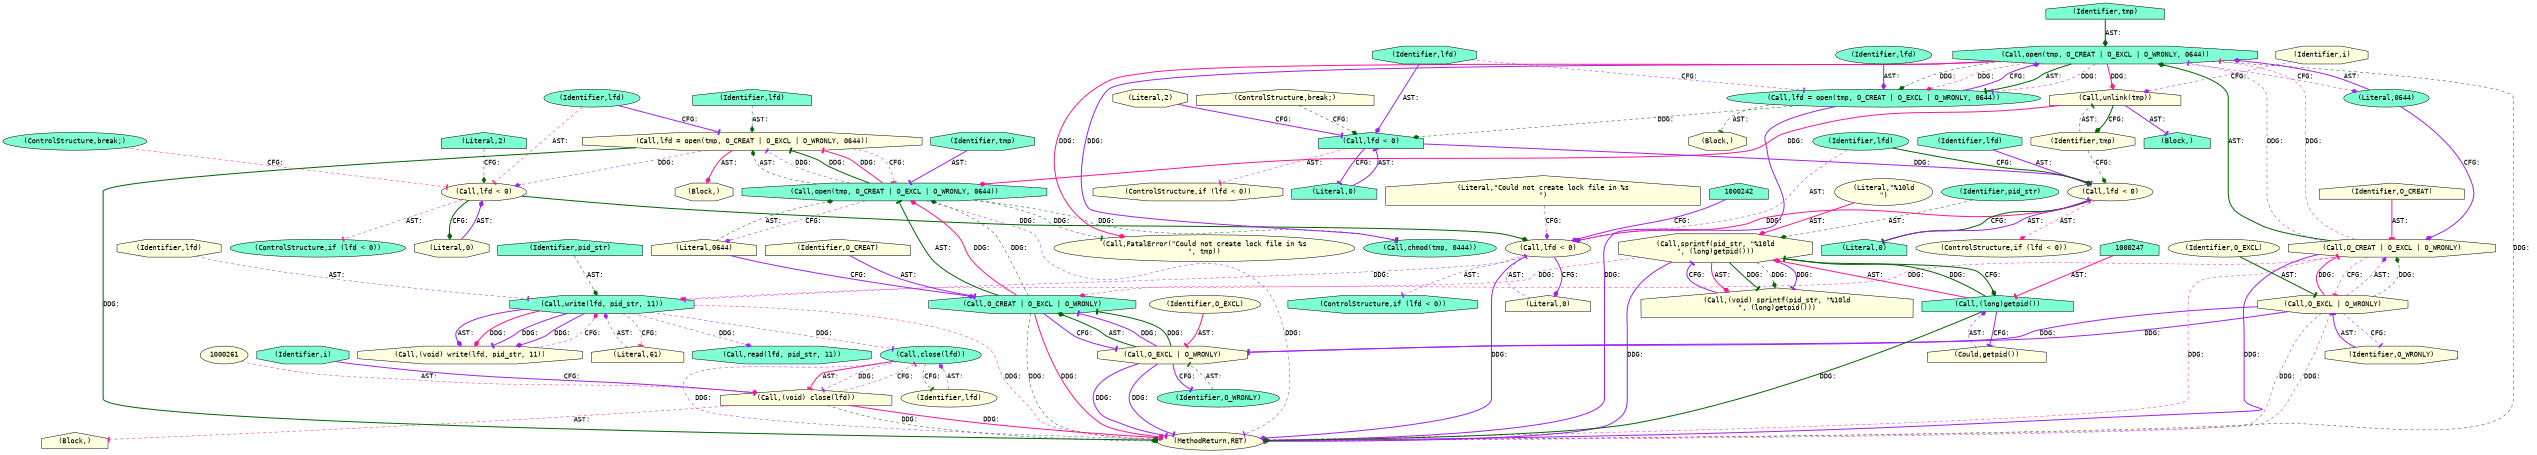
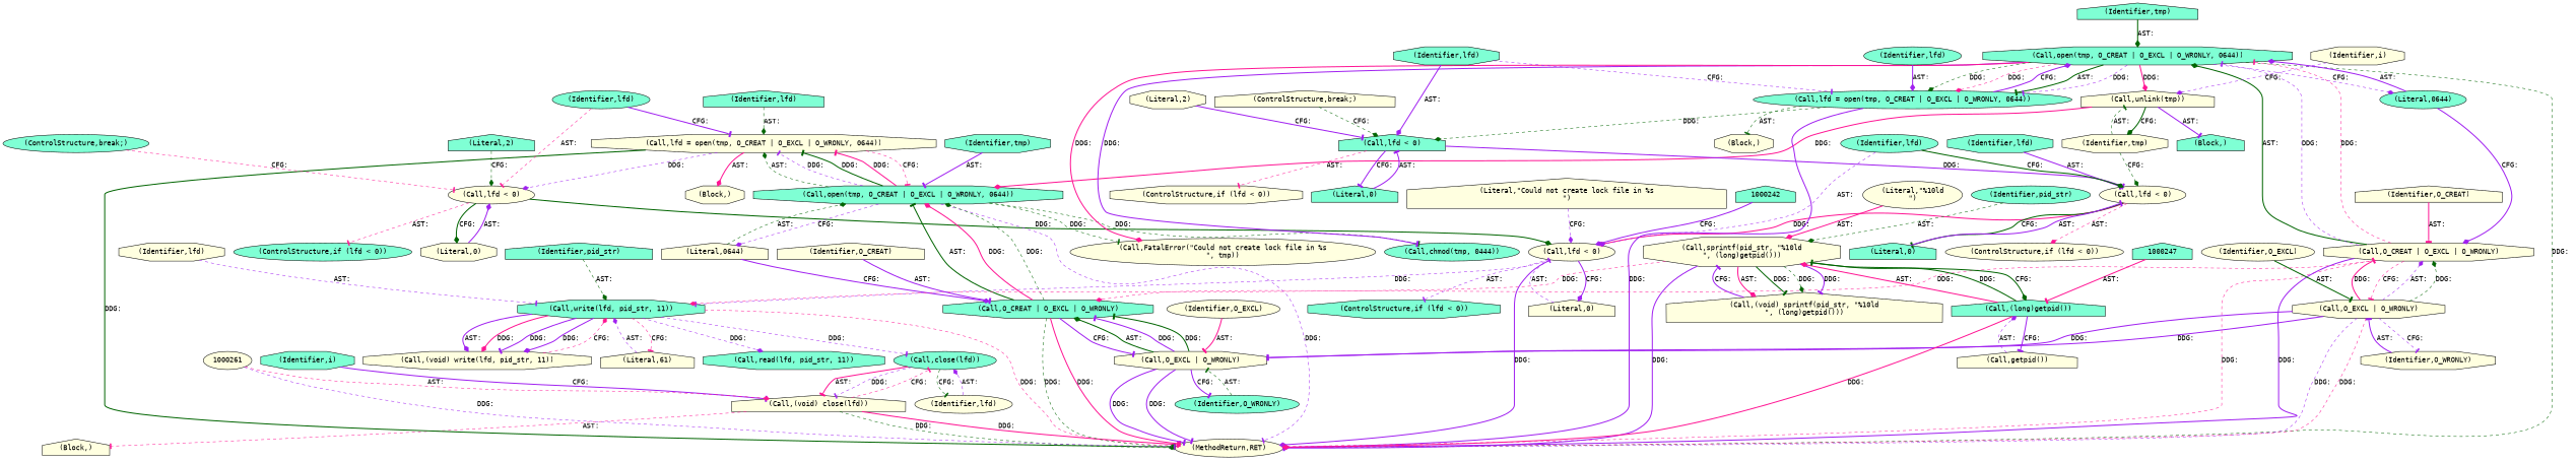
  digraph {
    fontname="DejaVu Sans Mono"
    node [fillcolor=lightyellow fontname="DejaVu Sans Mono" shape=octagon style=filled]
    edge [arrowhead=tee color=purple fontname="DejaVu Sans Mono" style=bold]
    n1 [fillcolor=aquamarine label="(Call,close(lfd))" shape=ellipse]
    n2 [label="(Call,(void) close(lfd))" shape=house]
    n3 [label="(MethodReturn,RET)" shape=ellipse]
    n4 [label="(Identifier,lfd)" shape=ellipse]
    n5 [label="(Block,)" shape=house]
    n6 [fillcolor=aquamarine label="(Call,write(lfd, pid_str, 11))"]
    n7 [label="(Literal,61)" shape=house]
    n8 [fillcolor=aquamarine label="(Call,read(lfd, pid_str, 11))"]
    n9 [label="(Call,(void) write(lfd, pid_str, 11))"]
    n10 [label="(Call,lfd < 0)" shape=ellipse]
    n11 [fillcolor=aquamarine label="(ControlStructure,if (lfd < 0))"]
    n12 [label="(Literal,0)" shape=house]
    n13 [label="(Call,lfd < 0)" shape=ellipse]
    n14 [label="(Literal,0)"]
    n15 [fillcolor=aquamarine label="(ControlStructure,if (lfd < 0))" shape=ellipse]
    n16 [label="(Call,lfd = open(tmp, O_CREAT | O_EXCL | O_WRONLY, 0644))"]
    n17 [fillcolor=aquamarine label="(Call,open(tmp, O_CREAT | O_EXCL | O_WRONLY, 0644))"]
    n18 [label="(Block,)"]
    n19 [fillcolor=aquamarine label="(Call,chmod(tmp, 0444))" shape=ellipse]
    n20 [label="(Call,FatalError(\"Could not create lock file in %s\n\", tmp))" shape=ellipse]
    n21 [label="(Literal,0644)" shape=house]
    n22 [fillcolor=aquamarine label="(Call,O_CREAT | O_EXCL | O_WRONLY)"]
    n23 [label="(Call,unlink(tmp))" shape=house]
    n24 [label="(Identifier,tmp)"]
    n25 [fillcolor=aquamarine label="(Block,)" shape=house]
    n26 [label="(Call,lfd < 0)" shape=ellipse]
    n27 [fillcolor=aquamarine label="(Call,open(tmp, O_CREAT | O_EXCL | O_WRONLY, 0644))"]
    n28 [fillcolor=aquamarine label="(Call,lfd = open(tmp, O_CREAT | O_EXCL | O_WRONLY, 0644))" shape=ellipse]
    n29 [fillcolor=aquamarine label="(Literal,0644)" shape=ellipse]
    n30 [fillcolor=aquamarine label="(Call,lfd < 0)" shape=house]
    n31 [label="(Block,)"]
    n32 [label="(Call,O_CREAT | O_EXCL | O_WRONLY)"]
    n33 [label="(Call,O_EXCL | O_WRONLY)"]
    n34 [label="(Call,O_EXCL | O_WRONLY)"]
    n35 [label="(Identifier,O_WRONLY)"]
    n36 [fillcolor=aquamarine label="(Identifier,O_WRONLY)" shape=ellipse]
    n37 [fillcolor=aquamarine label="(Literal,0)" shape=house]
    n38 [label="(ControlStructure,if (lfd < 0))" shape=ellipse]
    n39 [fillcolor=aquamarine label="(Literal,0)" shape=house]
    n40 [label="(ControlStructure,if (lfd < 0))"]
    n41 [label="(Call,sprintf(pid_str, \"%10ld\n\", (long)getpid()))"]
    n42 [fillcolor=aquamarine label="(Call,(long)getpid())" shape=house]
    n43 [label="(Call,(void) sprintf(pid_str, \"%10ld\n\", (long)getpid()))" shape=house]
-   n44 [label="(Could,getpid())" shape=house]
+   n44 [label="(Call,getpid())" shape=house]
    n45 [label="(Identifier,O_EXCL)" shape=ellipse]
    n46 [fillcolor=aquamarine label="(Identifier,lfd)"]
    n47 [fillcolor=aquamarine label="(Literal,2)" shape=house]
    n48 [label="(ControlStructure,break;)" shape=house]
    n49 [fillcolor=aquamarine label="(Identifier,lfd)"]
    n50 [fillcolor=aquamarine label="(Identifier,i)"]
    n51 [label="(Identifier,O_EXCL)" shape=ellipse]
    n52 [label="(Literal,\"%10ld\n\")" shape=ellipse]
    n53 [label="(Literal,2)"]
    n54 [fillcolor=aquamarine label="(Identifier,pid_str)" shape=house]
    n55 [fillcolor=aquamarine label="(Identifier,lfd)" shape=ellipse]
    n56 [fillcolor=aquamarine label="(Identifier,tmp)"]
    n57 [fillcolor=aquamarine label="(Identifier,lfd)" shape=ellipse]
    n58 [label="(Identifier,O_CREAT)" shape=house]
    n59 [fillcolor=aquamarine label="(Identifier,lfd)" shape=ellipse]
    n60 [label="(Literal,\"Could not create lock file in %s\n\")" shape=house]
    n61 [label="(Identifier,lfd)"]
    n62 [fillcolor=aquamarine label="(Identifier,tmp)" shape=house]
    n63 [fillcolor=aquamarine label="(Identifier,pid_str)" shape=ellipse]
    n64 [label="(Identifier,i)"]
    n65 [fillcolor=aquamarine label="(ControlStructure,break;)" shape=ellipse]
    n66 [label="(Identifier,O_CREAT)" shape=house]
    n67 [fillcolor=aquamarine label="(Identifier,lfd)" shape=house]
    1000242 [fillcolor=aquamarine shape=house]
    1000247 [fillcolor=aquamarine shape=house]
    1000261 [shape=ellipse]
    n1 -> n2 [color=deeppink label="AST: "]
    n1 -> n2 [label="DDG: " style=dashed]
-   n1 -> n3 [label="DDG: " style=dashed]
+   1000261 -> n3 [label="DDG: " style=dashed]
    n1 -> n4 [color=darkgreen label="CFG: " style=dashed]
    n2 -> n1 [color=deeppink label="CFG: " style=dashed]
    n2 -> n3 [color=deeppink label="DDG: "]
    n2 -> n3 [arrowhead=diamond color=darkgreen label="DDG: " style=dashed]
    n2 -> n5 [color=deeppink label="AST: " style=dashed]
    n4 -> n1 [arrowhead=diamond label="AST: " style=dashed]
    n6 -> n1 [label="DDG: " style=dashed]
    n6 -> n3 [color=deeppink label="DDG: " style=dashed]
    n6 -> n7 [color=deeppink label="CFG: " style=dashed]
    n6 -> n8 [arrowhead=diamond label="DDG: " style=dashed]
    n6 -> n9 [arrowhead=diamond label="AST: "]
    n6 -> n9 [arrowhead=diamond color=deeppink label="DDG: "]
    n6 -> n9 [label="DDG: "]
    n6 -> n9 [arrowhead=diamond label="DDG: "]
    n7 -> n6 [arrowhead=diamond label="AST: " style=dashed]
    n9 -> n6 [arrowhead=diamond color=deeppink label="CFG: " style=dashed]
    n10 -> n3 [arrowhead=diamond label="DDG: "]
    n10 -> n6 [label="DDG: " style=dashed]
    n10 -> n11 [label="AST: " style=dashed]
    n10 -> n12 [arrowhead=diamond label="CFG: "]
    n12 -> n10 [label="AST: " style=dashed]
    n13 -> n10 [arrowhead=diamond color=darkgreen label="DDG: "]
    n13 -> n14 [arrowhead=diamond color=darkgreen label="CFG: "]
    n13 -> n15 [color=deeppink label="AST: " style=dashed]
    n14 -> n13 [arrowhead=diamond label="AST: "]
    n16 -> n3 [color=darkgreen label="DDG: "]
    n16 -> n13 [arrowhead=diamond label="DDG: " style=dashed]
    n16 -> n17 [color=deeppink label="CFG: " style=dashed]
    n16 -> n18 [arrowhead=diamond color=deeppink label="AST: "]
    n17 -> n3 [label="DDG: " style=dashed]
    n17 -> n16 [arrowhead=diamond color=darkgreen label="AST: " style=dashed]
    n17 -> n16 [label="DDG: " style=dashed]
    n17 -> n16 [color=darkgreen label="DDG: "]
    n17 -> n16 [color=deeppink label="DDG: "]
    n17 -> n19 [color=darkgreen label="DDG: " style=dashed]
    n17 -> n20 [color=darkgreen label="DDG: " style=dashed]
    n17 -> n21 [arrowhead=diamond label="CFG: " style=dashed]
    n21 -> n17 [arrowhead=diamond color=darkgreen label="AST: " style=dashed]
    n21 -> n22 [arrowhead=diamond label="CFG: "]
    n22 -> n3 [arrowhead=diamond color=darkgreen label="DDG: " style=dashed]
    n22 -> n3 [color=deeppink label="DDG: "]
    n22 -> n17 [color=darkgreen label="AST: "]
    n22 -> n17 [arrowhead=diamond color=deeppink label="DDG: "]
    n22 -> n17 [arrowhead=diamond color=darkgreen label="DDG: " style=dashed]
    n22 -> n34 [label="CFG: "]
    n23 -> n17 [arrowhead=diamond color=deeppink label="DDG: "]
    n23 -> n24 [arrowhead=diamond color=darkgreen label="CFG: "]
    n23 -> n25 [label="AST: "]
    n24 -> n23 [color=darkgreen label="AST: " style=dashed]
    n24 -> n26 [arrowhead=diamond color=darkgreen label="CFG: " style=dashed]
    n26 -> n10 [arrowhead=diamond color=deeppink label="DDG: "]
    n26 -> n37 [color=darkgreen label="CFG: "]
    n26 -> n38 [arrowhead=diamond color=deeppink label="AST: " style=dashed]
    n27 -> n3 [arrowhead=diamond color=darkgreen label="DDG: " style=dashed]
    n27 -> n19 [label="DDG: "]
    n27 -> n20 [arrowhead=diamond color=deeppink label="DDG: "]
    n27 -> n23 [arrowhead=diamond color=deeppink label="DDG: "]
    n27 -> n28 [color=darkgreen label="AST: "]
    n27 -> n28 [label="DDG: " style=dashed]
    n27 -> n28 [arrowhead=diamond color=darkgreen label="DDG: " style=dashed]
    n27 -> n28 [arrowhead=diamond color=deeppink label="DDG: " style=dashed]
    n27 -> n29 [arrowhead=diamond label="CFG: " style=dashed]
    n28 -> n3 [arrowhead=diamond label="DDG: "]
    n28 -> n27 [arrowhead=diamond label="CFG: "]
    n28 -> n30 [arrowhead=diamond color=darkgreen label="DDG: " style=dashed]
    n28 -> n31 [color=darkgreen label="AST: " style=dashed]
    n29 -> n27 [arrowhead=diamond label="AST: "]
    n29 -> n32 [arrowhead=diamond label="CFG: "]
    n30 -> n26 [label="DDG: "]
    n30 -> n39 [label="CFG: "]
    n30 -> n40 [color=deeppink label="AST: " style=dashed]
    n32 -> n3 [color=deeppink label="DDG: " style=dashed]
    n32 -> n3 [label="DDG: "]
    n32 -> n22 [arrowhead=diamond color=deeppink label="DDG: " style=dashed]
    n32 -> n27 [arrowhead=diamond color=darkgreen label="AST: "]
    n32 -> n27 [label="DDG: " style=dashed]
    n32 -> n27 [color=deeppink label="DDG: " style=dashed]
    n32 -> n33 [color=deeppink label="CFG: " style=dashed]
    n33 -> n3 [arrowhead=diamond label="DDG: " style=dashed]
    n33 -> n3 [arrowhead=diamond color=deeppink label="DDG: " style=dashed]
    n33 -> n32 [arrowhead=diamond label="AST: " style=dashed]
    n33 -> n32 [arrowhead=diamond color=darkgreen label="DDG: " style=dashed]
    n33 -> n32 [color=deeppink label="DDG: "]
    n33 -> n34 [label="DDG: "]
    n33 -> n34 [label="DDG: "]
    n33 -> n35 [label="CFG: " style=dashed]
    n34 -> n3 [label="DDG: "]
    n34 -> n3 [label="DDG: "]
    n34 -> n22 [arrowhead=diamond color=darkgreen label="AST: "]
    n34 -> n22 [label="DDG: "]
    n34 -> n22 [color=darkgreen label="DDG: "]
    n34 -> n36 [label="CFG: "]
    n35 -> n33 [label="AST: "]
    n36 -> n34 [color=darkgreen label="AST: " style=dashed]
    n37 -> n26 [label="AST: "]
    n39 -> n30 [label="AST: "]
    n41 -> n3 [label="DDG: "]
    n41 -> n6 [arrowhead=diamond color=deeppink label="DDG: " style=dashed]
    n41 -> n42 [arrowhead=diamond color=darkgreen label="CFG: "]
    n41 -> n43 [arrowhead=diamond color=deeppink label="AST: "]
    n41 -> n43 [color=darkgreen label="DDG: "]
    n41 -> n43 [arrowhead=diamond color=darkgreen label="DDG: " style=dashed]
    n41 -> n43 [label="DDG: "]
-   n42 -> n3 [arrowhead=diamond color=darkgreen label="DDG: "]
+   n42 -> n3 [arrowhead=diamond color=deeppink label="DDG: "]
    n42 -> n41 [arrowhead=diamond color=deeppink label="AST: "]
    n42 -> n41 [color=darkgreen label="DDG: "]
    n42 -> n44 [label="CFG: "]
    n43 -> n41 [label="CFG: "]
    n44 -> n42 [arrowhead=diamond label="AST: " style=dashed]
    n45 -> n34 [color=deeppink label="AST: "]
    n46 -> n26 [label="AST: "]
    n47 -> n13 [arrowhead=diamond color=darkgreen label="CFG: " style=dashed]
    n48 -> n30 [arrowhead=diamond color=darkgreen label="CFG: " style=dashed]
    n49 -> n28 [label="CFG: " style=dashed]
    n49 -> n30 [arrowhead=diamond label="AST: "]
    n50 -> n2 [label="CFG: "]
    n51 -> n33 [color=darkgreen label="AST: "]
    n52 -> n41 [arrowhead=diamond color=deeppink label="AST: "]
    n53 -> n30 [label="CFG: "]
    n54 -> n6 [arrowhead=diamond color=darkgreen label="AST: " style=dashed]
    n55 -> n10 [arrowhead=diamond label="AST: " style=dashed]
    n55 -> n26 [arrowhead=diamond color=darkgreen label="CFG: "]
    n56 -> n17 [label="AST: "]
    n57 -> n28 [arrowhead=diamond label="AST: "]
    n58 -> n22 [label="AST: "]
    n59 -> n13 [color=deeppink label="AST: " style=dashed]
    n59 -> n16 [label="CFG: "]
    n60 -> n10 [arrowhead=diamond label="CFG: " style=dashed]
    n61 -> n6 [label="AST: " style=dashed]
    n62 -> n27 [arrowhead=diamond color=darkgreen label="AST: "]
    n63 -> n41 [arrowhead=diamond color=darkgreen label="AST: " style=dashed]
    n64 -> n23 [arrowhead=diamond label="CFG: " style=dashed]
    n65 -> n13 [color=deeppink label="CFG: " style=dashed]
    n66 -> n32 [color=deeppink label="AST: "]
    n67 -> n16 [arrowhead=diamond color=darkgreen label="AST: " style=dashed]
    1000242 -> n10 [arrowhead=diamond label="CFG: "]
    1000247 -> n42 [color=deeppink label="AST: "]
    1000261 -> n2 [arrowhead=diamond color=deeppink label="AST: " style=dashed]
  }
